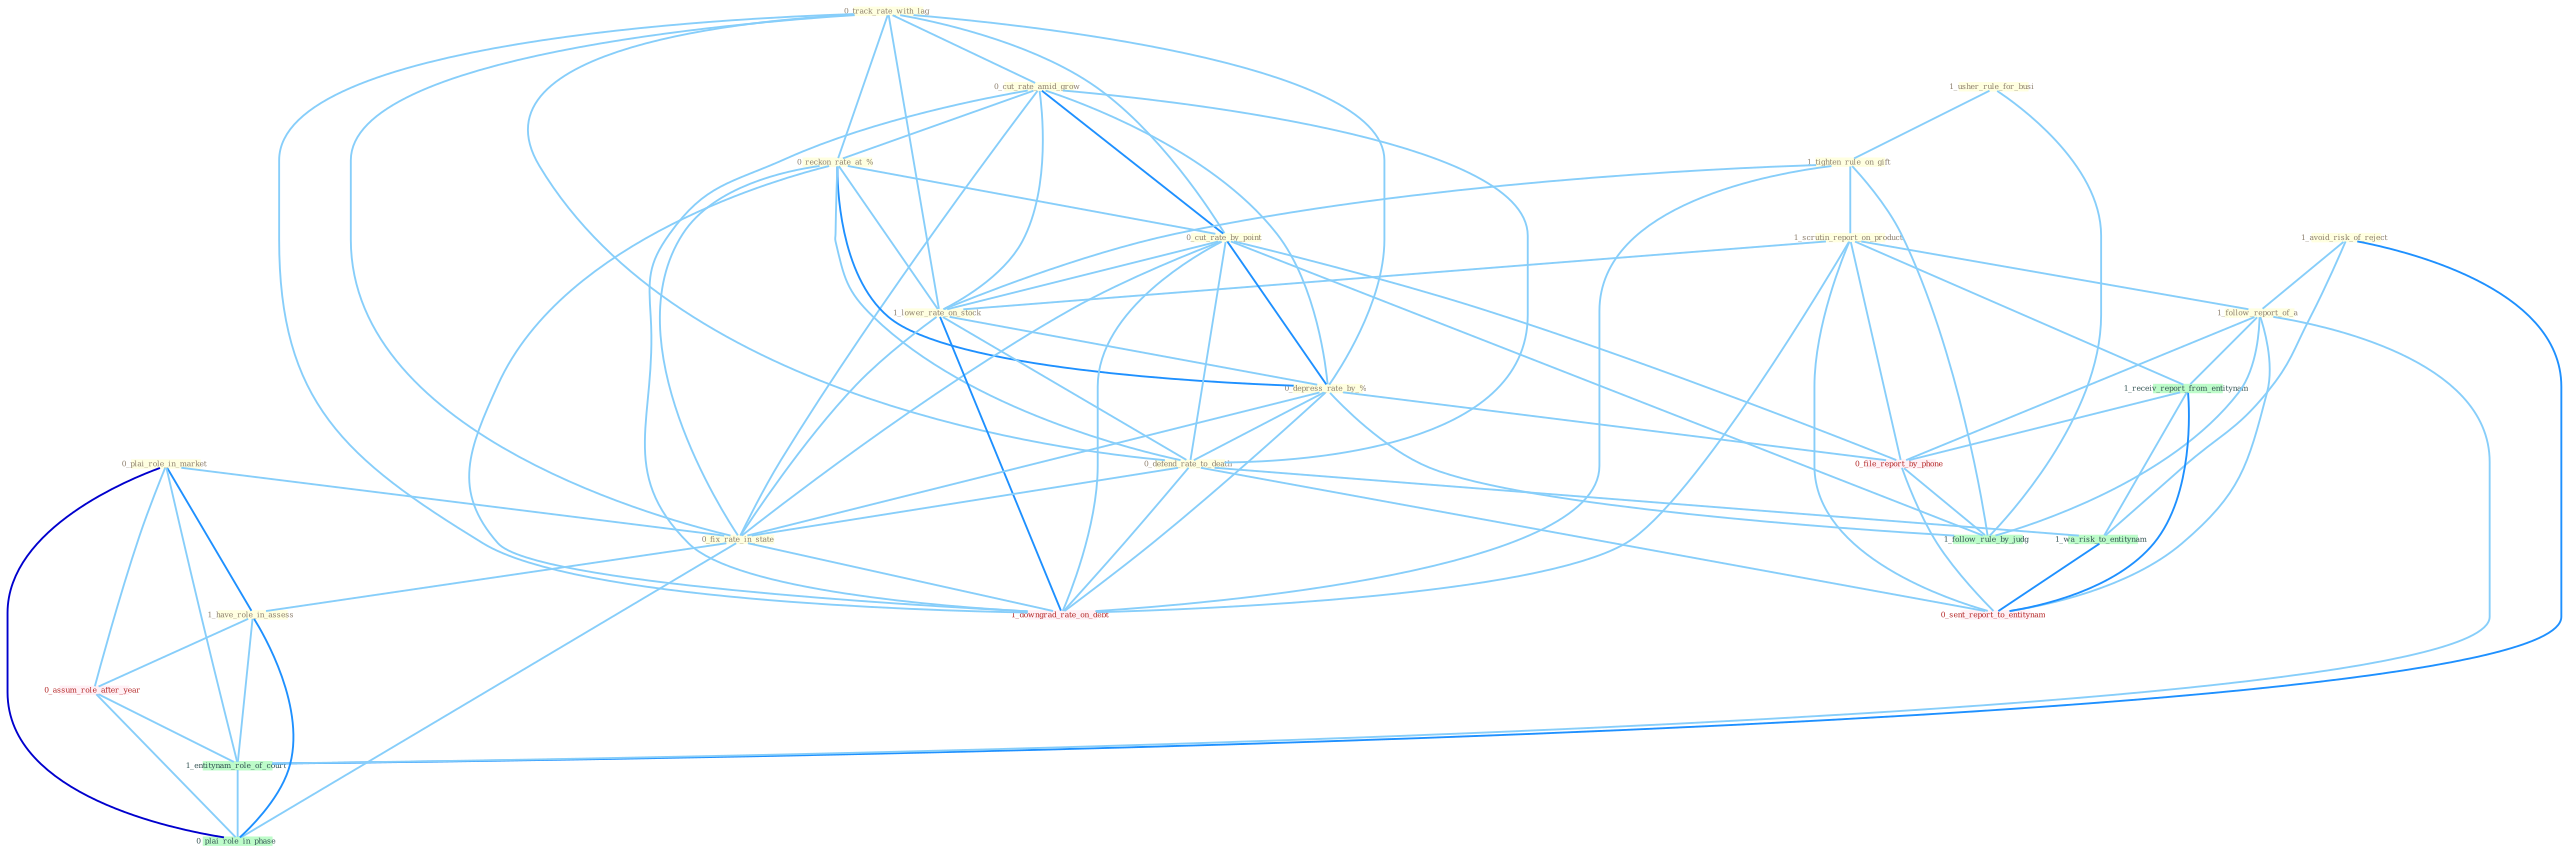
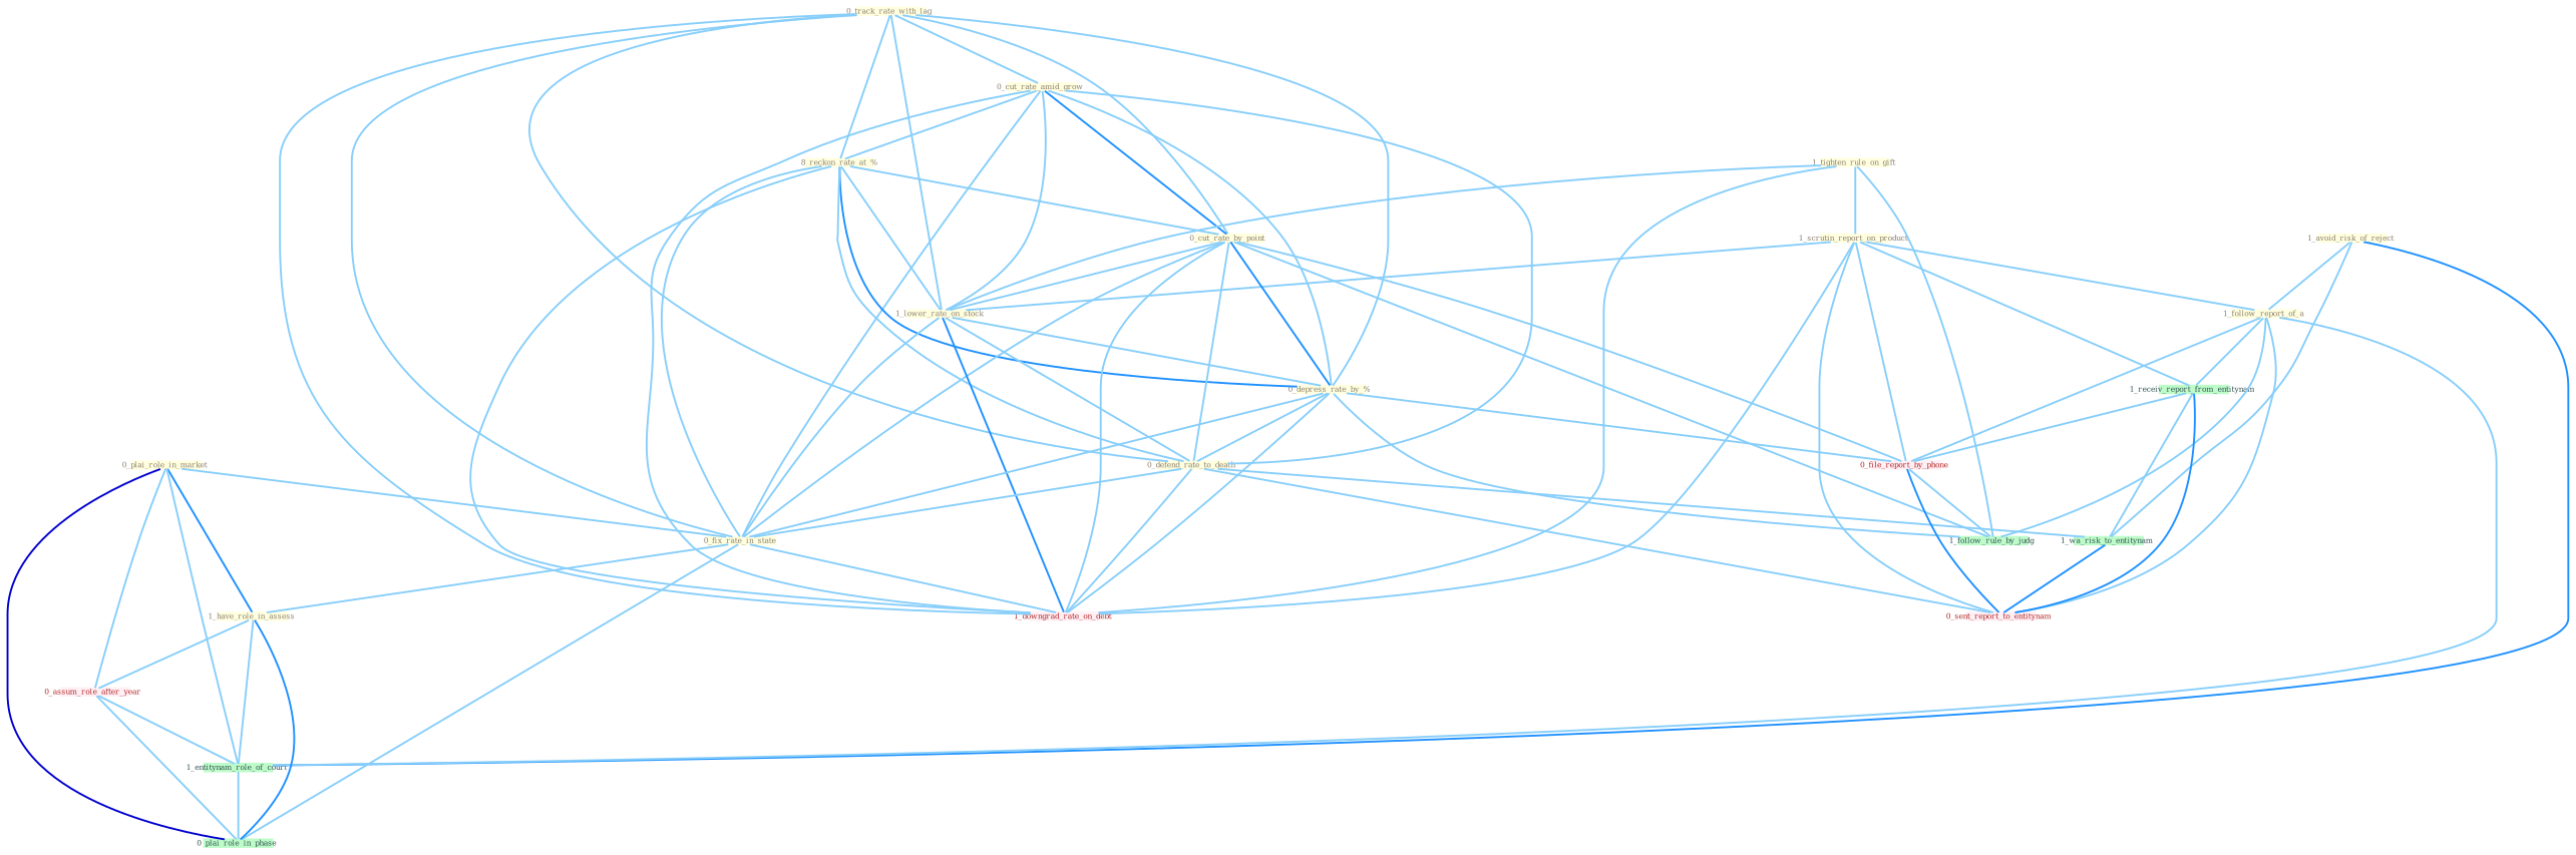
  graph {
    node [color="#ffffe0" fixedsize=true fontcolor="#8b7d6b" fontsize=4 shape=polygon style=filled]
    edge [color="#87cefa" w=1]
-   "1_usher_rule_for_busi " [height=.06 width=.5]
    "0_track_rate_with_lag " [height=.06 width=.5]
    "0_cut_rate_amid_grow " [height=.06 width=.5]
    "0_plai_role_in_market " [height=.06 width=.5]
    "1_tighten_rule_on_gift " [height=.06 width=.5]
    "1_scrutin_report_on_product " [height=.06 width=.5]
-   "0_reckon_rate_at_% " [height=.06 width=.5]
+   "0_reckon_rate_at_% " [height=.06 width=.5 label="8_reckon_rate_at_%"]
    "0_cut_rate_by_point " [height=.06 width=.5]
    "1_lower_rate_on_stock " [height=.06 width=.5]
    "0_depress_rate_by_% " [height=.06 width=.5]
    "1_avoid_risk_of_reject " [height=.06 width=.5]
    "1_follow_report_of_a " [height=.06 width=.5]
    "0_defend_rate_to_death " [height=.06 width=.5]
    "0_fix_rate_in_state " [height=.06 width=.5]
    "1_have_role_in_assess " [height=.06 width=.5]
    "0_assum_role_after_year " [color="#fff0f5" fontcolor="#b22222" height=.06 width=.5]
    "0_file_report_by_phone " [color="#fff0f5" fontcolor="#b22222" height=.06 width=.5]
    "1_downgrad_rate_on_debt " [color="#fff0f5" fontcolor="#b22222" height=.06 width=.5]
    "0_sent_report_to_entitynam " [color="#fff0f5" fontcolor="#b22222" height=.06 width=.5]
    "1_follow_rule_by_judg " [color="#BDFCC9" fontcolor="#2f4f4f" height=.06 width=.5]
    "1_entitynam_role_of_court " [color="#BDFCC9" fontcolor="#2f4f4f" height=.06 width=.5]
    "0_plai_role_in_phase " [color="#BDFCC9" fontcolor="#2f4f4f" height=.06 width=.5]
    "1_receiv_report_from_entitynam " [color="#BDFCC9" fontcolor="#2f4f4f" height=.06 width=.5]
    "1_wa_risk_to_entitynam " [color="#BDFCC9" fontcolor="#2f4f4f" height=.06 width=.5]
    subgraph sub_1 {
-     "1_usher_rule_for_busi "
      "0_track_rate_with_lag "
      "0_cut_rate_amid_grow "
      "0_plai_role_in_market "
      "1_tighten_rule_on_gift "
      "1_scrutin_report_on_product "
      "0_reckon_rate_at_% "
      "0_cut_rate_by_point "
      "1_lower_rate_on_stock "
      "0_depress_rate_by_% "
      "1_avoid_risk_of_reject "
      "1_follow_report_of_a "
      "0_defend_rate_to_death "
      "0_fix_rate_in_state "
      "1_have_role_in_assess "
    }
    subgraph sub_2 {
      "0_assum_role_after_year "
      "0_file_report_by_phone "
      "1_downgrad_rate_on_debt "
      "0_sent_report_to_entitynam "
    }
-   "1_usher_rule_for_busi " -- "1_tighten_rule_on_gift "
-   "1_usher_rule_for_busi " -- "1_follow_rule_by_judg "
    "0_track_rate_with_lag " -- "0_cut_rate_amid_grow "
    "0_track_rate_with_lag " -- "0_reckon_rate_at_% "
    "0_track_rate_with_lag " -- "0_cut_rate_by_point "
    "0_track_rate_with_lag " -- "1_lower_rate_on_stock "
    "0_track_rate_with_lag " -- "0_depress_rate_by_% "
    "0_track_rate_with_lag " -- "0_defend_rate_to_death "
    "0_track_rate_with_lag " -- "0_fix_rate_in_state "
    "0_track_rate_with_lag " -- "1_downgrad_rate_on_debt "
    "0_cut_rate_amid_grow " -- "0_reckon_rate_at_% "
    "0_cut_rate_amid_grow " -- "0_cut_rate_by_point " [color="#1e90ff" w=2]
    "0_cut_rate_amid_grow " -- "1_lower_rate_on_stock "
    "0_cut_rate_amid_grow " -- "0_depress_rate_by_% "
    "0_cut_rate_amid_grow " -- "0_defend_rate_to_death "
    "0_cut_rate_amid_grow " -- "0_fix_rate_in_state "
    "0_cut_rate_amid_grow " -- "1_downgrad_rate_on_debt "
    "0_plai_role_in_market " -- "0_fix_rate_in_state "
    "0_plai_role_in_market " -- "1_have_role_in_assess " [color="#1e90ff" w=2]
    "0_plai_role_in_market " -- "0_assum_role_after_year "
    "0_plai_role_in_market " -- "1_entitynam_role_of_court "
    "0_plai_role_in_market " -- "0_plai_role_in_phase " [color="#0000cd" w=3]
    "1_tighten_rule_on_gift " -- "1_scrutin_report_on_product "
    "1_tighten_rule_on_gift " -- "1_lower_rate_on_stock "
    "1_tighten_rule_on_gift " -- "1_downgrad_rate_on_debt "
    "1_tighten_rule_on_gift " -- "1_follow_rule_by_judg "
    "1_scrutin_report_on_product " -- "1_lower_rate_on_stock "
    "1_scrutin_report_on_product " -- "1_follow_report_of_a "
    "1_scrutin_report_on_product " -- "0_file_report_by_phone "
    "1_scrutin_report_on_product " -- "1_downgrad_rate_on_debt "
    "1_scrutin_report_on_product " -- "0_sent_report_to_entitynam "
    "1_scrutin_report_on_product " -- "1_receiv_report_from_entitynam "
    "0_reckon_rate_at_% " -- "0_cut_rate_by_point "
    "0_reckon_rate_at_% " -- "1_lower_rate_on_stock "
    "0_reckon_rate_at_% " -- "0_depress_rate_by_% " [color="#1e90ff" w=2]
    "0_reckon_rate_at_% " -- "0_defend_rate_to_death "
    "0_reckon_rate_at_% " -- "0_fix_rate_in_state "
    "0_reckon_rate_at_% " -- "1_downgrad_rate_on_debt "
    "0_cut_rate_by_point " -- "1_lower_rate_on_stock "
    "0_cut_rate_by_point " -- "0_depress_rate_by_% " [color="#1e90ff" w=2]
    "0_cut_rate_by_point " -- "0_defend_rate_to_death "
    "0_cut_rate_by_point " -- "0_fix_rate_in_state "
    "0_cut_rate_by_point " -- "0_file_report_by_phone "
    "0_cut_rate_by_point " -- "1_downgrad_rate_on_debt "
    "0_cut_rate_by_point " -- "1_follow_rule_by_judg "
    "1_lower_rate_on_stock " -- "0_depress_rate_by_% "
    "1_lower_rate_on_stock " -- "0_defend_rate_to_death "
    "1_lower_rate_on_stock " -- "0_fix_rate_in_state "
    "1_lower_rate_on_stock " -- "1_downgrad_rate_on_debt " [color="#1e90ff" w=2]
    "0_depress_rate_by_% " -- "0_defend_rate_to_death "
    "0_depress_rate_by_% " -- "0_fix_rate_in_state "
    "0_depress_rate_by_% " -- "0_file_report_by_phone "
    "0_depress_rate_by_% " -- "1_downgrad_rate_on_debt "
    "0_depress_rate_by_% " -- "1_follow_rule_by_judg "
    "1_avoid_risk_of_reject " -- "1_follow_report_of_a "
    "1_avoid_risk_of_reject " -- "1_entitynam_role_of_court " [color="#1e90ff"]
    "1_avoid_risk_of_reject " -- "1_wa_risk_to_entitynam "
    "1_follow_report_of_a " -- "0_file_report_by_phone "
    "1_follow_report_of_a " -- "0_sent_report_to_entitynam "
    "1_follow_report_of_a " -- "1_follow_rule_by_judg "
    "1_follow_report_of_a " -- "1_entitynam_role_of_court "
    "1_follow_report_of_a " -- "1_receiv_report_from_entitynam "
    "0_defend_rate_to_death " -- "0_fix_rate_in_state "
    "0_defend_rate_to_death " -- "1_downgrad_rate_on_debt "
    "0_defend_rate_to_death " -- "0_sent_report_to_entitynam "
    "0_defend_rate_to_death " -- "1_wa_risk_to_entitynam "
    "0_fix_rate_in_state " -- "1_have_role_in_assess "
    "0_fix_rate_in_state " -- "1_downgrad_rate_on_debt "
    "0_fix_rate_in_state " -- "0_plai_role_in_phase "
    "1_have_role_in_assess " -- "0_assum_role_after_year "
    "1_have_role_in_assess " -- "1_entitynam_role_of_court "
    "1_have_role_in_assess " -- "0_plai_role_in_phase " [color="#1e90ff" w=2]
    "0_assum_role_after_year " -- "1_entitynam_role_of_court "
    "0_assum_role_after_year " -- "0_plai_role_in_phase "
-   "0_file_report_by_phone " -- "0_sent_report_to_entitynam "
+   "0_file_report_by_phone " -- "0_sent_report_to_entitynam " [color="#1e90ff"]
    "0_file_report_by_phone " -- "1_follow_rule_by_judg "
    "1_entitynam_role_of_court " -- "0_plai_role_in_phase "
    "1_receiv_report_from_entitynam " -- "0_file_report_by_phone "
    "1_receiv_report_from_entitynam " -- "0_sent_report_to_entitynam " [color="#1e90ff" w=2]
    "1_receiv_report_from_entitynam " -- "1_wa_risk_to_entitynam "
    "1_wa_risk_to_entitynam " -- "0_sent_report_to_entitynam " [color="#1e90ff" w=2]
  }
